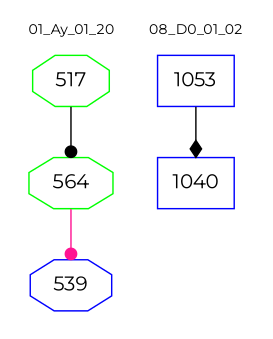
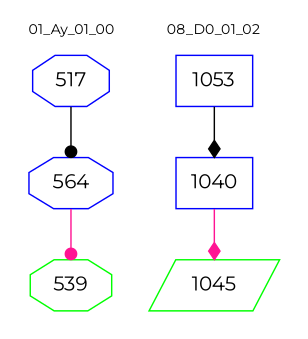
  digraph {
    fontname=Montserrat
    node [color=blue fontname=Montserrat shape=octagon]
    edge [arrowhead=dot color=deeppink fontname=Montserrat]
-   n1 [color=green label=564]
-   n2 [color=green label=517]
-   n3 [label=539]
+   n1 [label=564]
+   n2 [label=517]
+   n3 [color=green label=539]
    n4 [label=1040 shape=box]
+   n5 [color=green label=1045 shape=parallelogram]
    n6 [label=1053 shape=box]
    subgraph cluster_1 {
      color=white
      fontsize=10
-     label="01_Ay_01_20"
+     label="01_Ay_01_00"
      n1
      n2
      n3
    }
    subgraph cluster_2 {
      color=white
      fontsize=10
      label="08_D0_01_02"
      n4
+     n5
      n6
    }
    n1 -> n3
    n2 -> n1 [color=black]
+   n4 -> n5 [arrowhead=diamond]
    n6 -> n4 [arrowhead=diamond color=black]
  }
